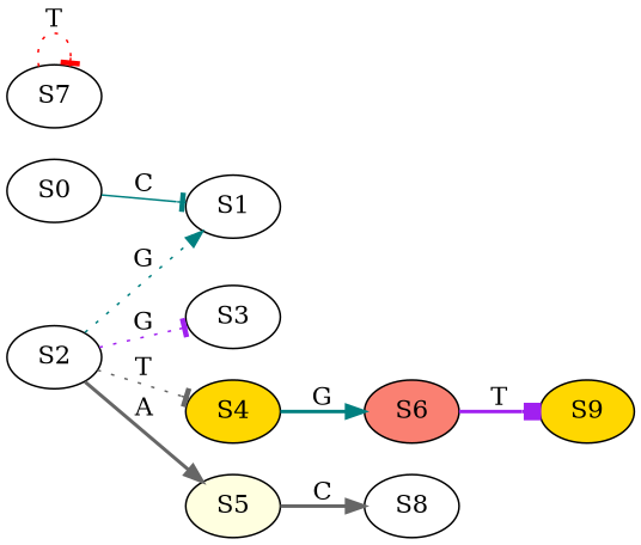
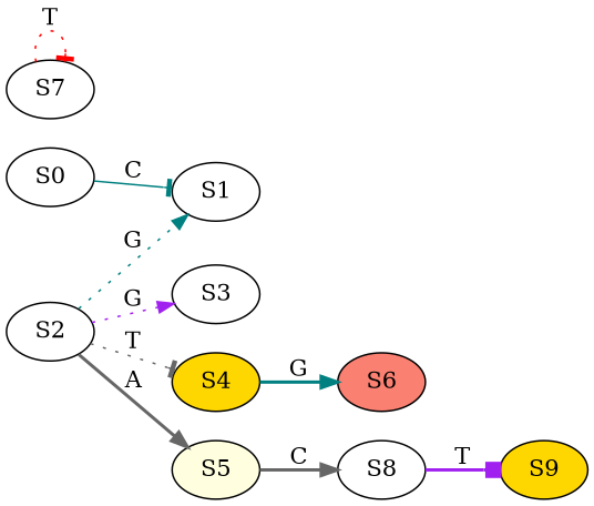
  strict digraph {
    rankdir=LR
    node [fillcolor=white style=filled]
    edge [arrowhead=tee color=teal style=dotted]
    S0
    S1
    S2
    S3
    S4 [fillcolor=gold]
    S5 [fillcolor=lightyellow]
    S6 [fillcolor=salmon]
    S8
    S7
    S9 [fillcolor=gold]
    S0 -> S1 [label=C style=solid]
    S2 -> S1 [arrowhead=normal label=G]
-   S2 -> S3 [color=purple label=G]
+   S2 -> S3 [arrowhead=normal color=purple label=G]
    S2 -> S4 [color=gray40 label=T]
    S2 -> S5 [arrowhead=normal color=gray40 label=A style=bold]
    S4 -> S6 [arrowhead=normal label=G style=bold]
    S5 -> S8 [arrowhead=normal color=gray40 label=C style=bold]
-   S6 -> S9 [arrowhead=box color=purple label=T style=bold]
+   S8 -> S9 [arrowhead=box color=purple label=T style=bold]
    S7 -> S7 [color=red label=T]
  }
